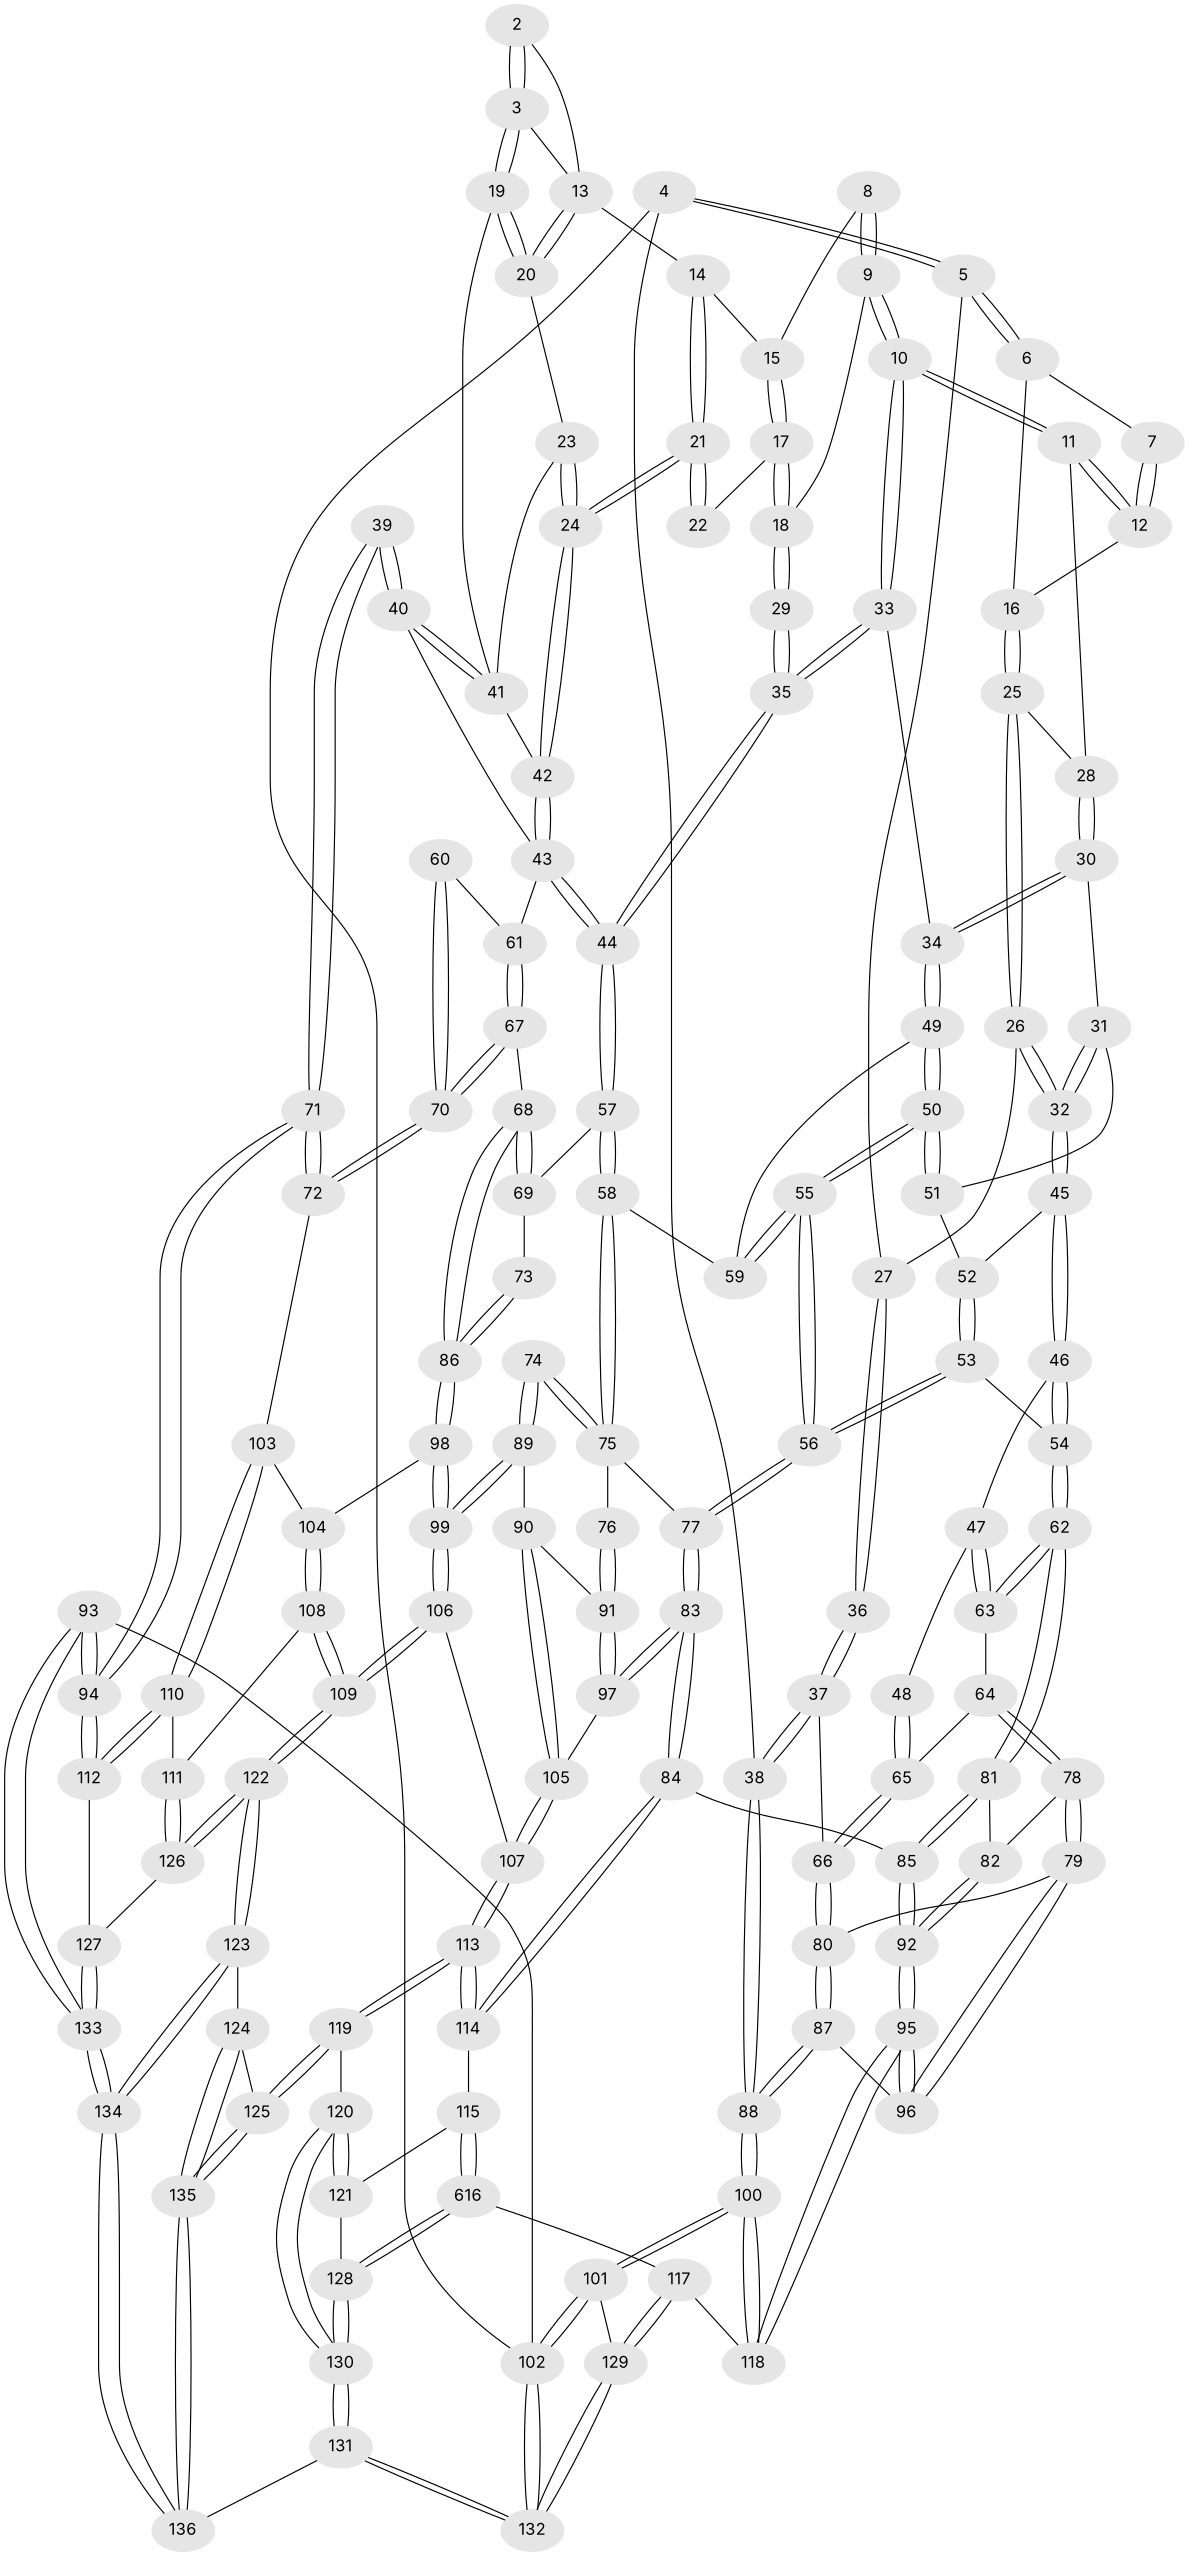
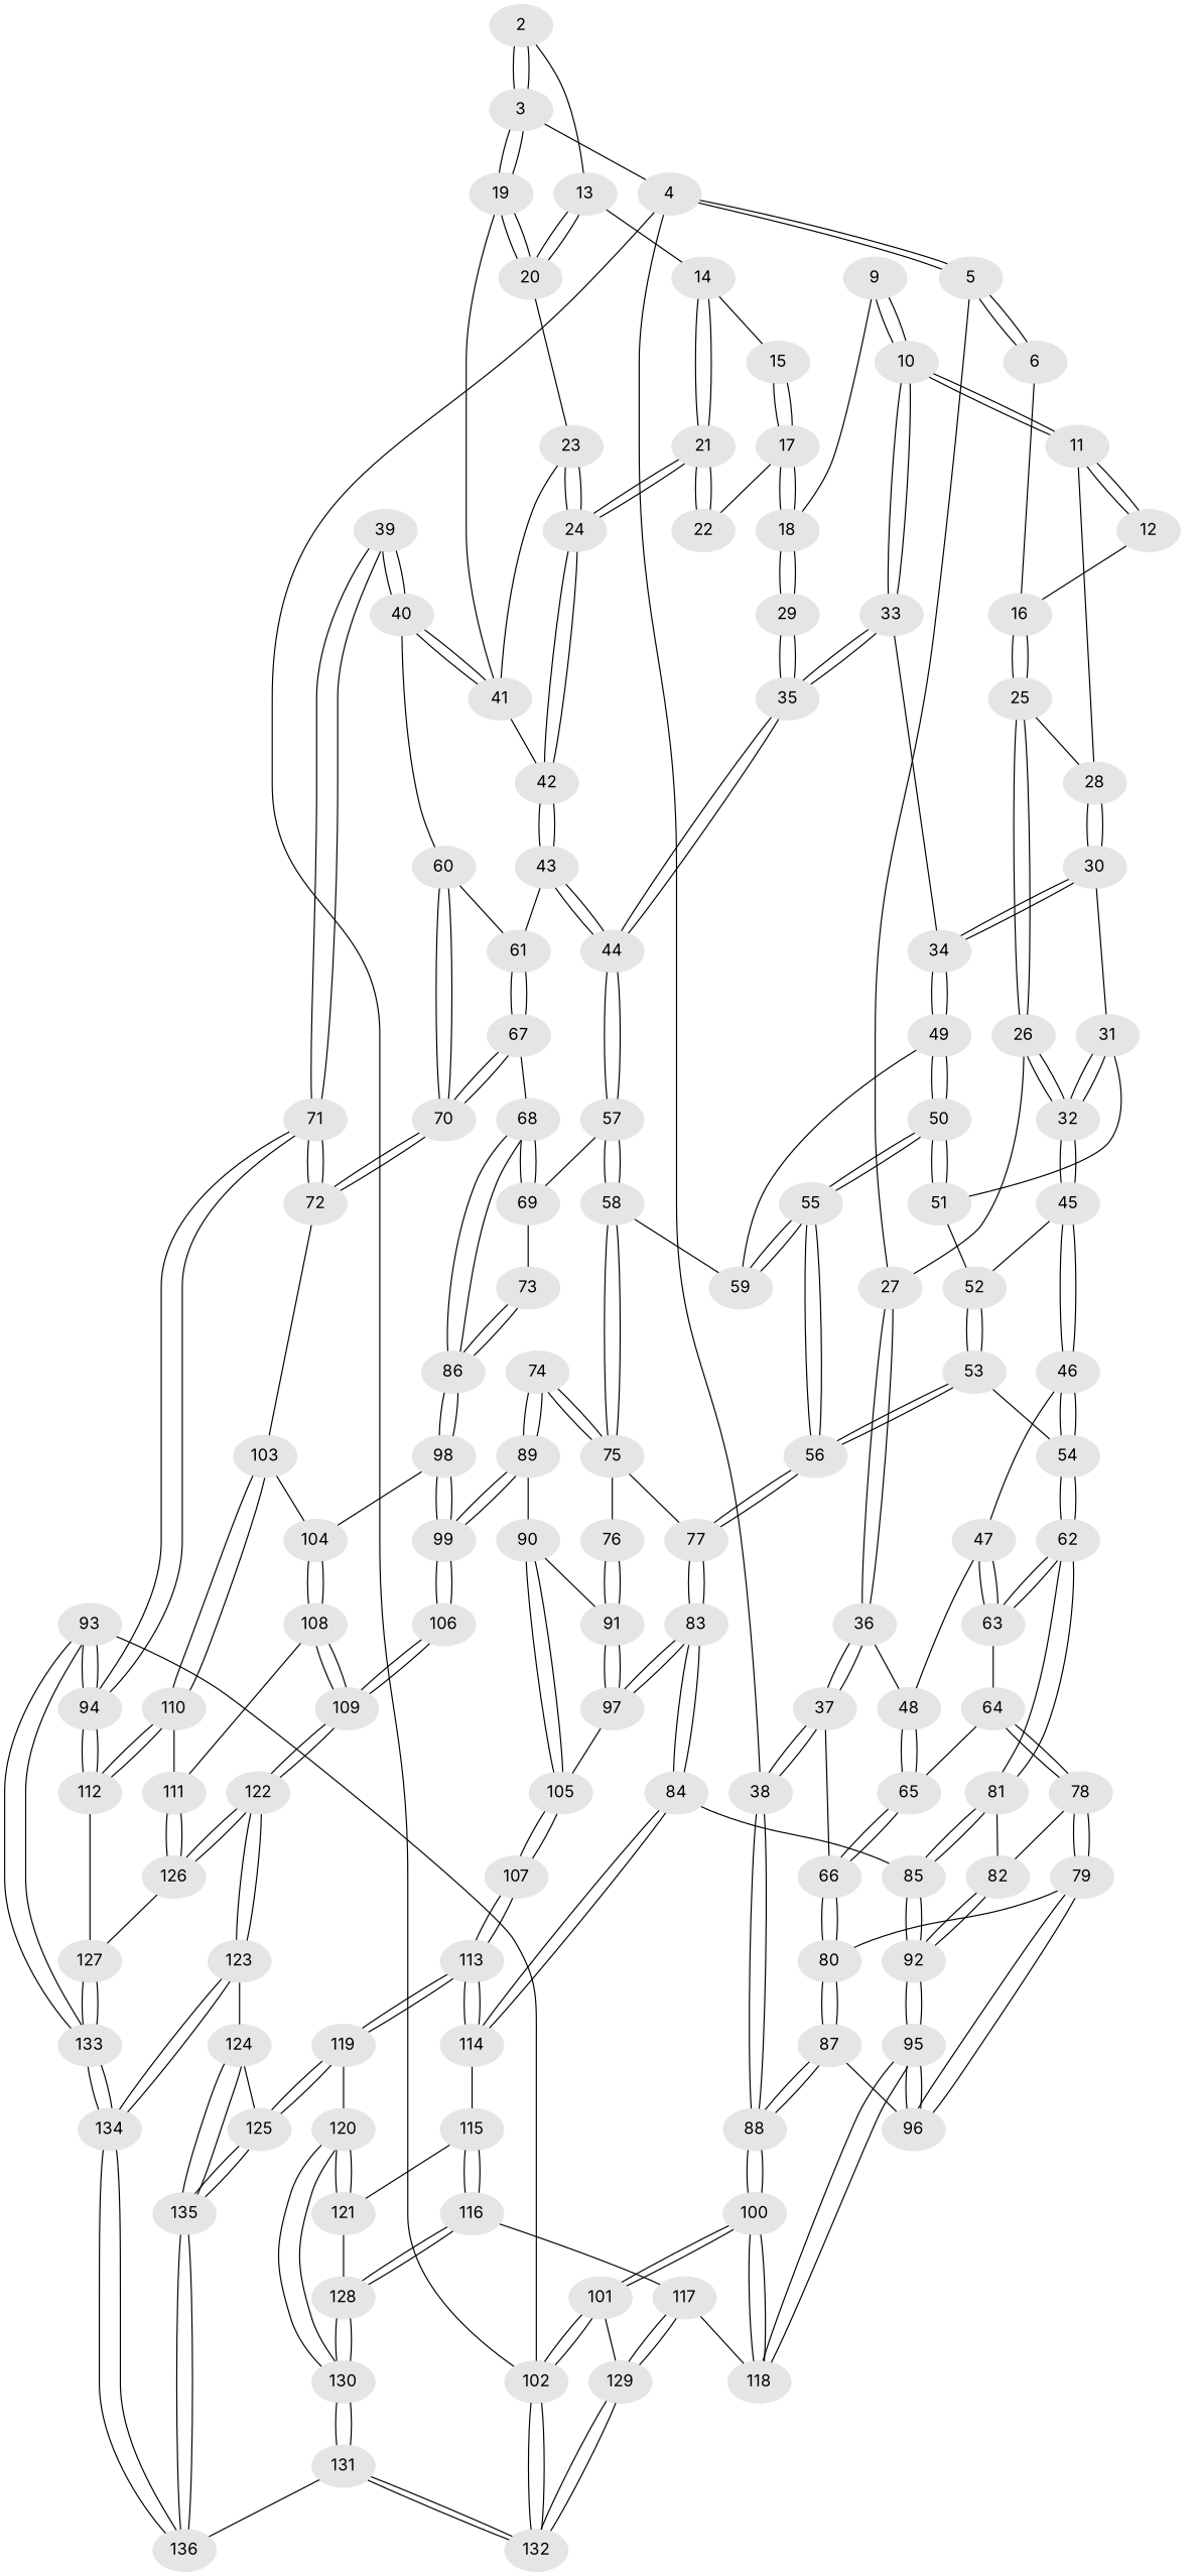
  graph {
    fontname=Inter
    node [color=gray90 fontname=Inter style=filled]
    edge [fontname=Inter]
    2
    3
    13
-   8
    9
    15
    4
    19
    14
    20
    5
    38
    102
    41
    93
    94
    133
    6
    27
    88
    132
-   7
    16
    36
    12
    25
    10
    18
    17
    11
    33
    29
    28
    35
    34
    30
    21
    23
    22
    24
    26
    39
    40
    71
    42
    43
    32
    45
    37
    48
    31
    44
    51
    49
    52
    46
    50
    59
    57
    66
    65
    80
    100
    60
    72
    61
    70
    67
    58
    69
    47
    54
    53
    63
    62
    64
    55
    56
    77
    81
    83
    75
    73
    76
    68
    82
    85
    78
    79
    87
    86
    98
    103
    112
    104
    110
    74
    89
    90
    99
    91
    97
    84
    96
    92
    95
    114
    105
    115
    118
    101
    106
    107
    134
    127
    108
    109
    129
    111
    113
    122
    119
    126
    123
    120
    125
-   116 [label=616]
+   116
    121
    117
    128
    130
    135
    131
    124
    136
    2 -- 3
    2 -- 3
    2 -- 13
-   3 -- 13
+   3 -- 4
    3 -- 19
    3 -- 19
    13 -- 14
    13 -- 20
    13 -- 20
-   8 -- 9
-   8 -- 9
-   8 -- 15
    9 -- 10
    9 -- 10
    9 -- 18
    15 -- 17
    15 -- 17
    4 -- 5
    4 -- 5
    4 -- 38
    4 -- 102
    19 -- 20
    19 -- 20
    19 -- 41
    14 -- 15
    14 -- 21
    14 -- 21
    20 -- 23
    5 -- 6
    5 -- 6
    5 -- 27
    38 -- 88
    38 -- 88
    102 -- 132
    102 -- 132
    41 -- 42
    93 -- 102
    93 -- 94
    93 -- 94
    93 -- 133
    93 -- 133
    94 -- 112
    94 -- 112
    133 -- 134
    133 -- 134
-   6 -- 7
    6 -- 16
    27 -- 36
    27 -- 36
    88 -- 100
    88 -- 100
-   7 -- 12
-   7 -- 12
    16 -- 25
    16 -- 25
    36 -- 37
    36 -- 37
+   36 -- 48
    12 -- 16
    25 -- 28
    25 -- 26
    25 -- 26
    10 -- 11
    10 -- 11
    10 -- 33
    10 -- 33
    18 -- 29
    18 -- 29
    17 -- 18
    17 -- 18
    17 -- 22
    11 -- 12
    11 -- 12
    11 -- 28
    33 -- 35
    33 -- 35
    33 -- 34
    29 -- 35
    29 -- 35
    28 -- 30
    28 -- 30
    35 -- 44
    35 -- 44
    34 -- 49
    34 -- 49
    30 -- 34
    30 -- 34
    30 -- 31
    21 -- 22
    21 -- 22
    21 -- 24
    21 -- 24
    23 -- 41
    23 -- 24
    23 -- 24
    24 -- 42
    24 -- 42
    26 -- 27
    26 -- 32
    26 -- 32
    39 -- 40
    39 -- 40
    39 -- 71
    39 -- 71
    40 -- 41
    40 -- 41
-   40 -- 43
+   40 -- 60
    71 -- 94
    71 -- 94
    71 -- 72
    71 -- 72
    42 -- 43
    42 -- 43
    43 -- 44
    43 -- 44
    43 -- 61
    32 -- 45
    32 -- 45
    45 -- 52
    45 -- 46
    45 -- 46
    37 -- 38
    37 -- 38
    37 -- 66
    48 -- 65
    48 -- 65
    31 -- 32
    31 -- 32
    31 -- 51
    44 -- 57
    44 -- 57
    51 -- 52
    49 -- 50
    49 -- 50
    49 -- 59
    52 -- 53
    52 -- 53
    46 -- 47
    46 -- 54
    46 -- 54
    50 -- 51
    50 -- 51
    50 -- 55
    50 -- 55
    57 -- 58
    57 -- 58
    57 -- 69
    66 -- 80
    66 -- 80
    65 -- 66
    65 -- 66
    80 -- 87
    80 -- 87
    100 -- 118
    100 -- 118
    100 -- 101
    100 -- 101
    60 -- 61
    60 -- 70
    60 -- 70
    72 -- 103
    61 -- 67
    61 -- 67
    70 -- 72
    70 -- 72
    67 -- 70
    67 -- 70
    67 -- 68
    58 -- 59
    58 -- 75
    58 -- 75
    69 -- 73
    47 -- 48
    47 -- 63
    47 -- 63
    54 -- 62
    54 -- 62
    53 -- 54
    53 -- 56
    53 -- 56
    63 -- 64
    62 -- 63
    62 -- 63
    62 -- 81
    62 -- 81
    64 -- 65
    64 -- 78
    64 -- 78
    55 -- 59
    55 -- 59
    55 -- 56
    55 -- 56
    56 -- 77
    56 -- 77
    77 -- 83
    77 -- 83
    81 -- 82
    81 -- 85
    81 -- 85
    83 -- 97
    83 -- 97
    83 -- 84
    83 -- 84
    75 -- 77
    75 -- 76
    73 -- 86
    73 -- 86
    76 -- 91
    76 -- 91
    68 -- 69
    68 -- 69
    68 -- 86
    68 -- 86
    82 -- 92
    82 -- 92
    85 -- 92
    85 -- 92
    78 -- 82
    78 -- 79
    78 -- 79
    79 -- 80
    79 -- 96
    79 -- 96
    87 -- 88
    87 -- 88
    87 -- 96
    86 -- 98
    86 -- 98
    98 -- 104
    98 -- 99
    98 -- 99
    103 -- 104
    103 -- 110
    103 -- 110
    112 -- 127
    104 -- 108
    104 -- 108
    110 -- 112
    110 -- 112
    110 -- 111
    74 -- 75
    74 -- 75
    74 -- 89
    74 -- 89
    89 -- 90
    89 -- 99
    89 -- 99
    90 -- 91
    90 -- 105
    90 -- 105
    99 -- 106
    99 -- 106
    91 -- 97
    91 -- 97
    97 -- 105
    84 -- 85
    84 -- 114
    84 -- 114
    92 -- 95
    92 -- 95
    95 -- 96
    95 -- 96
    95 -- 118
    95 -- 118
    114 -- 115
    105 -- 107
    105 -- 107
    115 -- 116
    115 -- 116
    115 -- 121
    101 -- 102
    101 -- 102
    101 -- 129
-   106 -- 107
    106 -- 109
    106 -- 109
    107 -- 113
    107 -- 113
    134 -- 136
    134 -- 136
    127 -- 133
    127 -- 133
    108 -- 109
    108 -- 109
    108 -- 111
    109 -- 122
    109 -- 122
    129 -- 132
    129 -- 132
    111 -- 126
    111 -- 126
    113 -- 114
    113 -- 114
    113 -- 119
    113 -- 119
    122 -- 126
    122 -- 126
    122 -- 123
    122 -- 123
    119 -- 120
    119 -- 125
    119 -- 125
    126 -- 127
    123 -- 134
    123 -- 134
    123 -- 124
    120 -- 121
    120 -- 121
    120 -- 130
    120 -- 130
    125 -- 135
    125 -- 135
    116 -- 117
    116 -- 128
    116 -- 128
    121 -- 128
    117 -- 118
    117 -- 129
    117 -- 129
    128 -- 130
    128 -- 130
    130 -- 131
    130 -- 131
    135 -- 136
    135 -- 136
    131 -- 132
    131 -- 132
    131 -- 136
    124 -- 125
    124 -- 135
    124 -- 135
  }
